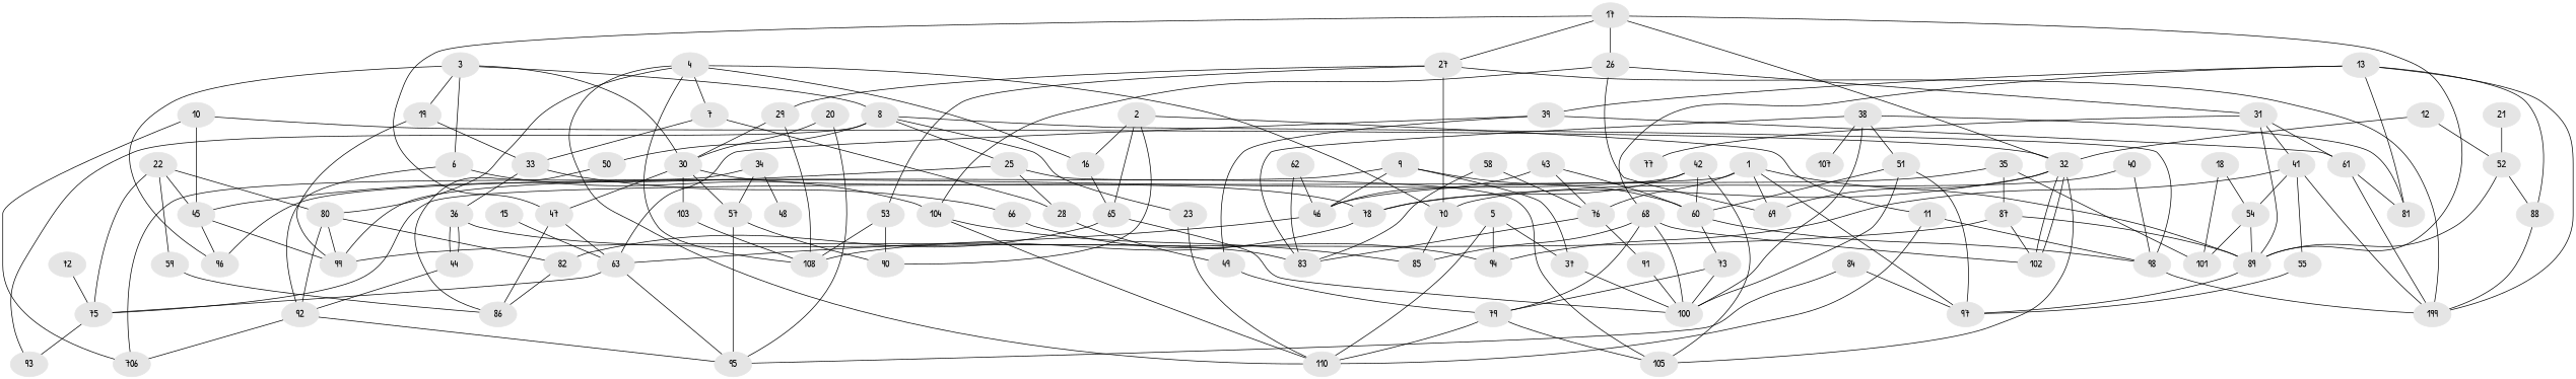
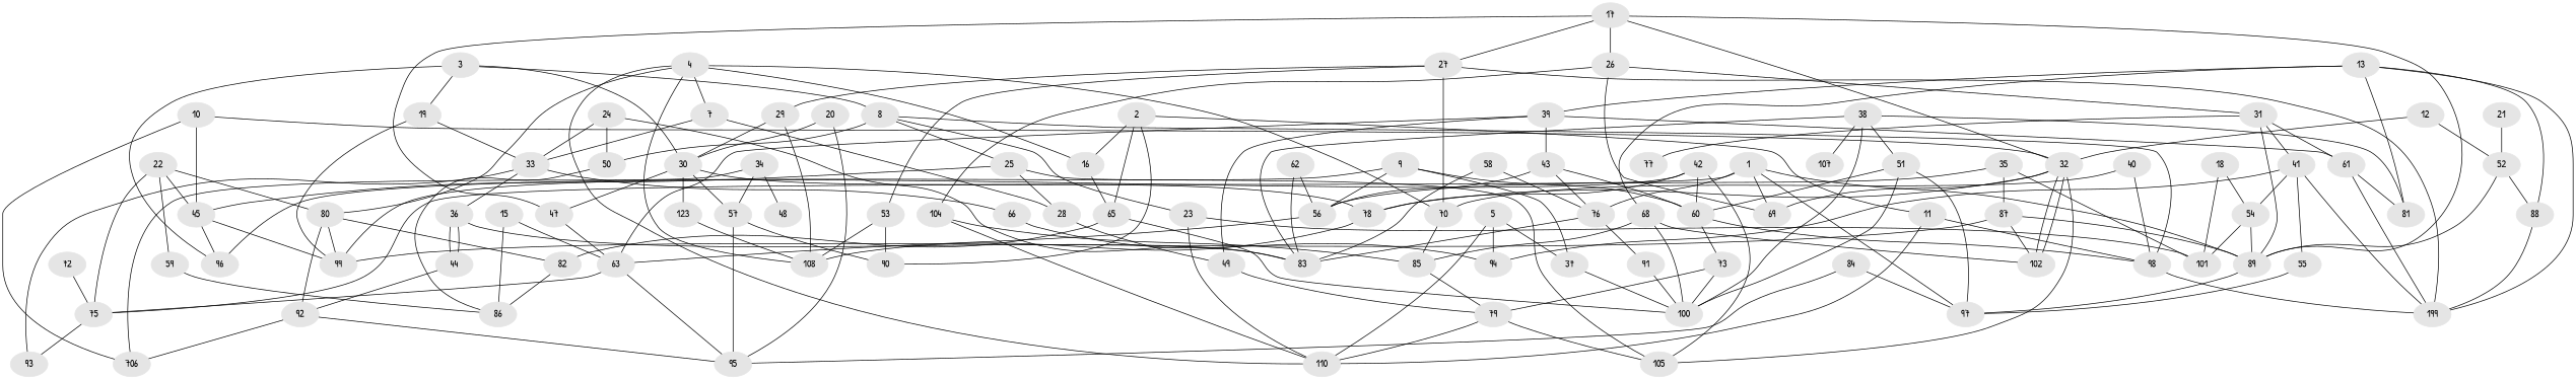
  graph {
    fontname="Patrick Hand"
    node [color=gray90 fontname="Patrick Hand" style=filled]
    edge [fontname="Patrick Hand"]
    1
    69
    75
    76
    89
    97
    93
    83
    91
    2
    11
    16
    65
    90
    110
    98
    100
    82
    3
-   6
    8
    19
    30
    96
    92
    104
    23
    25
    50
    33
    99
    47
    57
    78
-   103
+   103 [label=123]
    4
    7
    70
    80
    108
    28
    85
    5
    37
    94
    n46 [label=706]
    95
    49
    36
    66
    101
    45
    105
    86
    n55 [label=199]
    9
-   46
+   46 [label=56]
    60
    63
    73
    10
    32
    102
    12
    52
    88
    13
    81
    39
    68
    61
    43
    79
    84
    15
    17
    26
    27
    31
    29
    53
    18
    54
    20
    21
    22
    59
+   24
    41
    77
    55
    44
    34
    48
    35
    87
    38
    107
    51
    40
    42
    72
    58
    62
    1 -- 69
    1 -- 75
    1 -- 76
    1 -- 89
    1 -- 97
    75 -- 93
    76 -- 83
    76 -- 91
    89 -- 97
    91 -- 100
    2 -- 11
    2 -- 16
    2 -- 65
    2 -- 90
    11 -- 110
    11 -- 98
    16 -- 65
    65 -- 100
    65 -- 82
    98 -- n55
    82 -- 86
-   3 -- 6
    3 -- 8
    3 -- 19
    3 -- 30
    3 -- 96
-   6 -- 92
-   6 -- 104
-   8 -- 93
+   33 -- 93
    8 -- 98
    8 -- 23
    8 -- 25
    8 -- 50
    19 -- 33
    19 -- 99
    30 -- 47
    30 -- 57
    30 -- 78
    30 -- 103
    92 -- n46
    92 -- 95
    104 -- 110
    104 -- 85
    23 -- 110
+   23 -- 101
    25 -- 28
    25 -- 45
    25 -- 105
    50 -- 86
    33 -- 36
    33 -- 66
    47 -- 63
    57 -- 90
    57 -- 95
    78 -- 108
    103 -- 108
    4 -- 16
    4 -- 110
    4 -- 7
    4 -- 70
    4 -- 80
    4 -- 108
    7 -- 33
    7 -- 28
    70 -- 85
    80 -- 82
    80 -- 92
    80 -- 99
    28 -- 49
    5 -- 110
    5 -- 37
    5 -- 94
    37 -- 100
    49 -- 79
    36 -- 83
    36 -- 44
    36 -- 44
    66 -- 94
    45 -- 96
    45 -- 99
    9 -- 96
    9 -- 37
    9 -- 46
    9 -- 60
    46 -- 63
    60 -- 98
    60 -- 73
    63 -- 75
    63 -- 95
    73 -- 100
    73 -- 79
    10 -- n46
    10 -- 45
    10 -- 32
    32 -- 69
    32 -- 78
    32 -- 105
    32 -- 102
    32 -- 102
    12 -- 32
    12 -- 52
    52 -- 89
    52 -- 88
    88 -- n55
    13 -- n55
    13 -- 88
    13 -- 81
    13 -- 39
    13 -- 68
    39 -- 49
    39 -- 63
    39 -- 61
+   39 -- 43
    68 -- 100
    68 -- 85
    68 -- 102
-   68 -- 79
+   85 -- 79
    61 -- n55
    61 -- 81
    43 -- 76
    43 -- 46
    43 -- 60
    79 -- 110
    79 -- 105
    84 -- 97
    84 -- 95
-   47 -- 86
+   15 -- 86
    15 -- 63
    17 -- 89
    17 -- 47
    17 -- 32
    17 -- 26
    17 -- 27
    26 -- 69
    26 -- 104
    26 -- 31
    27 -- 70
    27 -- n55
    27 -- 29
    27 -- 53
    31 -- 89
    31 -- 61
    31 -- 41
    31 -- 77
    29 -- 30
    29 -- 108
    53 -- 90
    53 -- 108
    18 -- 101
    18 -- 54
    54 -- 89
    54 -- 101
    20 -- 30
    20 -- 95
    21 -- 52
    22 -- 75
    22 -- 80
    22 -- 45
    22 -- 59
    59 -- 86
+   24 -- 83
+   24 -- 50
+   24 -- 33
    41 -- 94
    41 -- n55
    41 -- 54
    41 -- 55
    55 -- 97
    44 -- 92
    34 -- 57
    34 -- n46
    34 -- 48
    35 -- 101
    35 -- 46
    35 -- 87
    87 -- 89
    87 -- 99
    87 -- 102
    38 -- 83
    38 -- 100
    38 -- 81
    38 -- 107
    38 -- 51
    51 -- 97
    51 -- 100
    51 -- 60
    40 -- 98
    40 -- 70
    42 -- 99
    42 -- 78
    42 -- 105
    42 -- 60
    72 -- 75
    58 -- 76
    58 -- 83
    62 -- 83
    62 -- 46
  }
